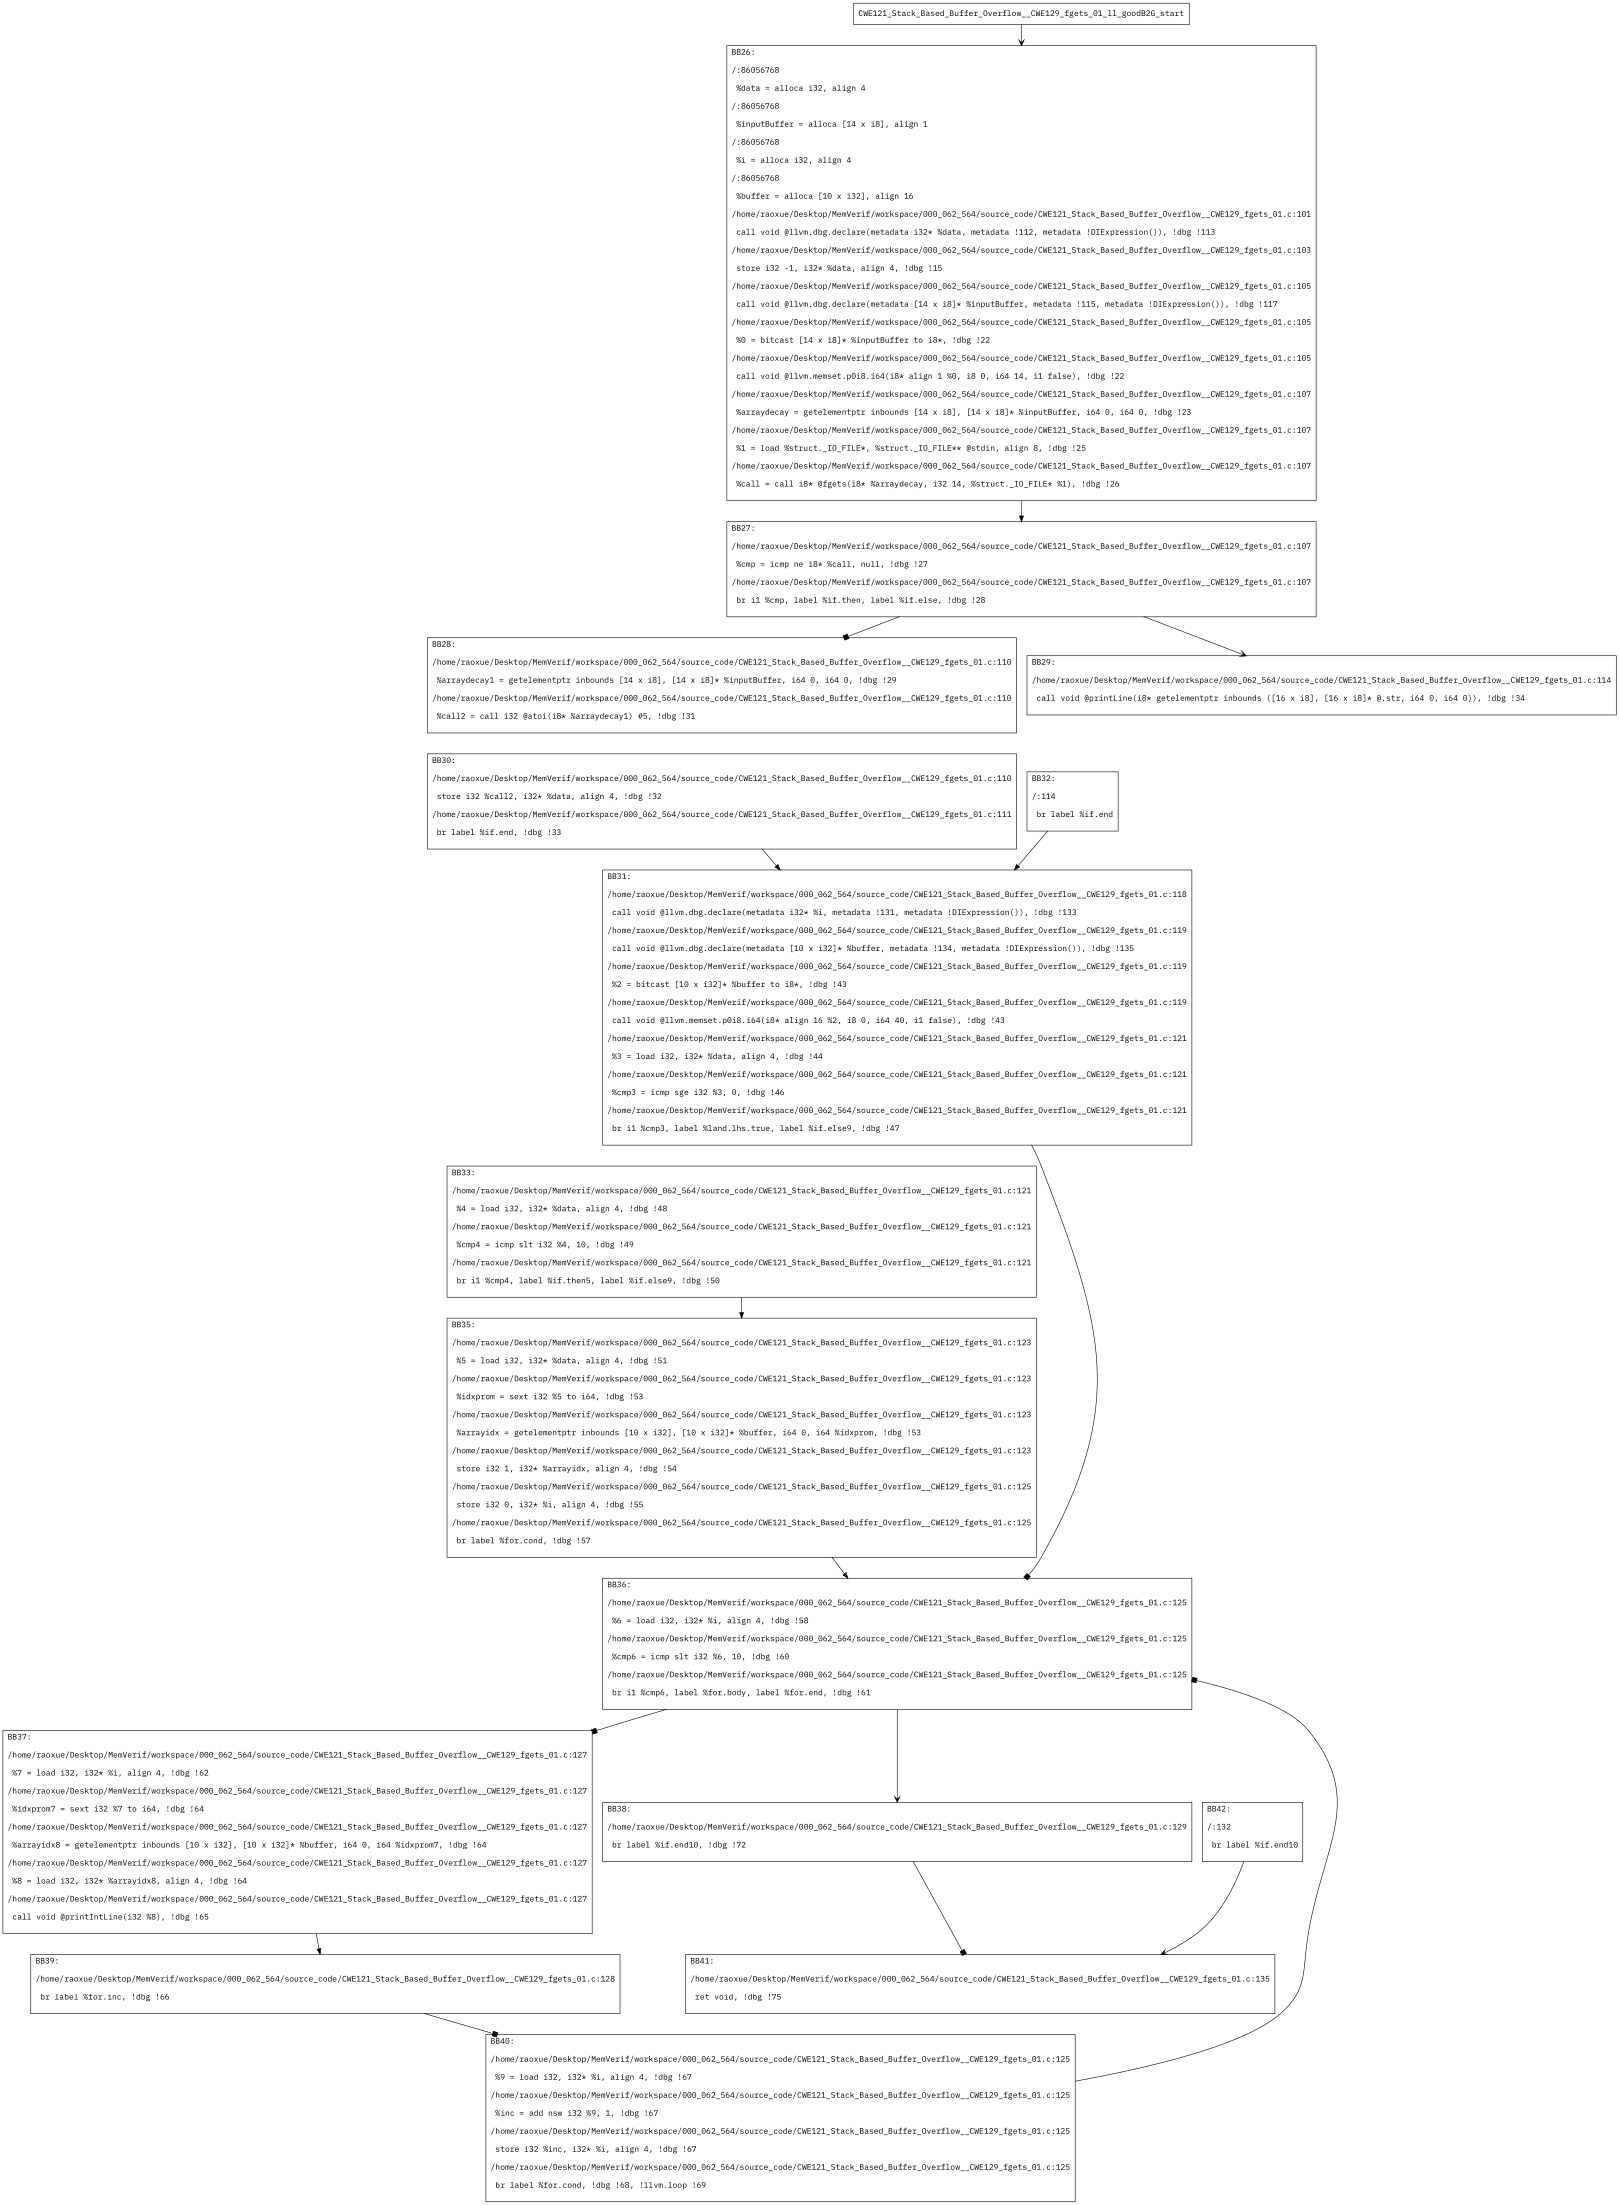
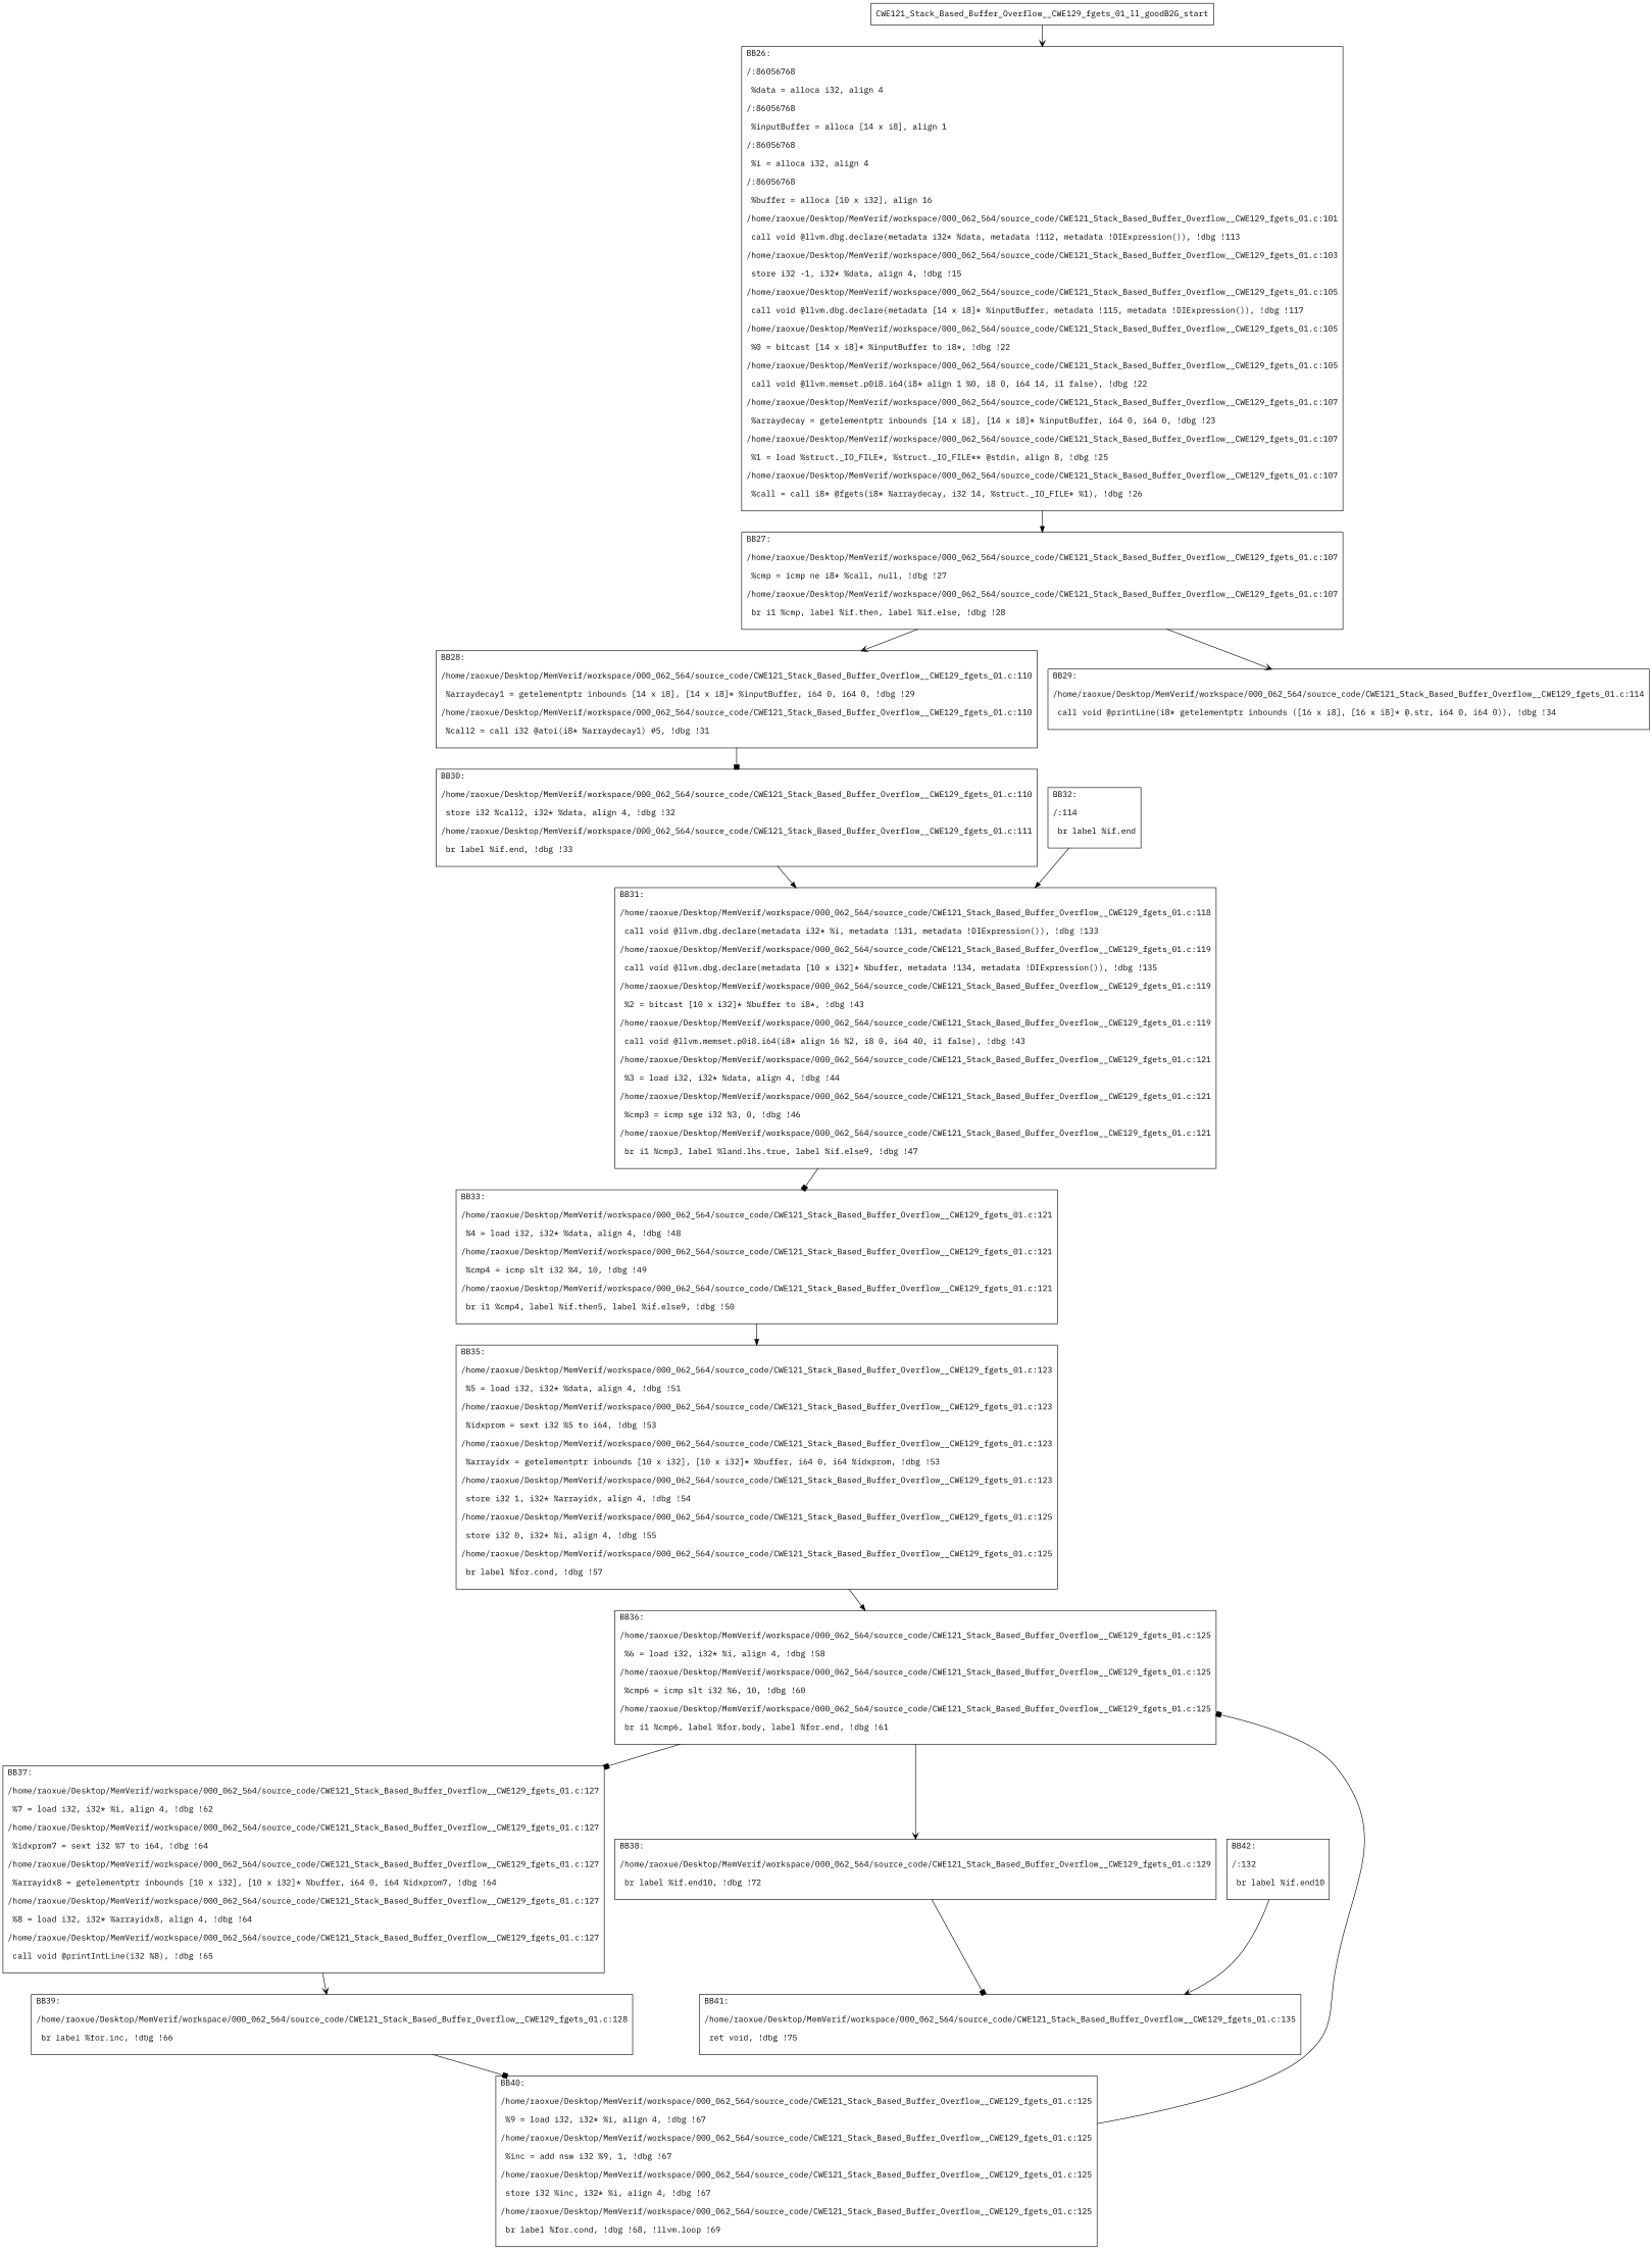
  digraph {
    fontname="IBM Plex Mono"
    node [fontname="IBM Plex Mono" shape=record]
    edge [arrowhead=box fontname="IBM Plex Mono"]
    n1 [label="{CWE121_Stack_Based_Buffer_Overflow__CWE129_fgets_01_ll_goodB2G_start}"]
    n2 [label="{BB26:\l\l/:86056768\l\n  %data = alloca i32, align 4\l\n/:86056768\l\n  %inputBuffer = alloca [14 x i8], align 1\l\n/:86056768\l\n  %i = alloca i32, align 4\l\n/:86056768\l\n  %buffer = alloca [10 x i32], align 16\l\n/home/raoxue/Desktop/MemVerif/workspace/000_062_564/source_code/CWE121_Stack_Based_Buffer_Overflow__CWE129_fgets_01.c:101\l\n  call void @llvm.dbg.declare(metadata i32* %data, metadata !112, metadata !DIExpression()), !dbg !113\l\n/home/raoxue/Desktop/MemVerif/workspace/000_062_564/source_code/CWE121_Stack_Based_Buffer_Overflow__CWE129_fgets_01.c:103\l\n  store i32 -1, i32* %data, align 4, !dbg !15\l\n/home/raoxue/Desktop/MemVerif/workspace/000_062_564/source_code/CWE121_Stack_Based_Buffer_Overflow__CWE129_fgets_01.c:105\l\n  call void @llvm.dbg.declare(metadata [14 x i8]* %inputBuffer, metadata !115, metadata !DIExpression()), !dbg !117\l\n/home/raoxue/Desktop/MemVerif/workspace/000_062_564/source_code/CWE121_Stack_Based_Buffer_Overflow__CWE129_fgets_01.c:105\l\n  %0 = bitcast [14 x i8]* %inputBuffer to i8*, !dbg !22\l\n/home/raoxue/Desktop/MemVerif/workspace/000_062_564/source_code/CWE121_Stack_Based_Buffer_Overflow__CWE129_fgets_01.c:105\l\n  call void @llvm.memset.p0i8.i64(i8* align 1 %0, i8 0, i64 14, i1 false), !dbg !22\l\n/home/raoxue/Desktop/MemVerif/workspace/000_062_564/source_code/CWE121_Stack_Based_Buffer_Overflow__CWE129_fgets_01.c:107\l\n  %arraydecay = getelementptr inbounds [14 x i8], [14 x i8]* %inputBuffer, i64 0, i64 0, !dbg !23\l\n/home/raoxue/Desktop/MemVerif/workspace/000_062_564/source_code/CWE121_Stack_Based_Buffer_Overflow__CWE129_fgets_01.c:107\l\n  %1 = load %struct._IO_FILE*, %struct._IO_FILE** @stdin, align 8, !dbg !25\l\n/home/raoxue/Desktop/MemVerif/workspace/000_062_564/source_code/CWE121_Stack_Based_Buffer_Overflow__CWE129_fgets_01.c:107\l\n  %call = call i8* @fgets(i8* %arraydecay, i32 14, %struct._IO_FILE* %1), !dbg !26\l\n}"]
    n3 [label="{BB27:\l\l/home/raoxue/Desktop/MemVerif/workspace/000_062_564/source_code/CWE121_Stack_Based_Buffer_Overflow__CWE129_fgets_01.c:107\l\n  %cmp = icmp ne i8* %call, null, !dbg !27\l\n/home/raoxue/Desktop/MemVerif/workspace/000_062_564/source_code/CWE121_Stack_Based_Buffer_Overflow__CWE129_fgets_01.c:107\l\n  br i1 %cmp, label %if.then, label %if.else, !dbg !28\l\n}"]
    n4 [label="{BB28:\l\l/home/raoxue/Desktop/MemVerif/workspace/000_062_564/source_code/CWE121_Stack_Based_Buffer_Overflow__CWE129_fgets_01.c:110\l\n  %arraydecay1 = getelementptr inbounds [14 x i8], [14 x i8]* %inputBuffer, i64 0, i64 0, !dbg !29\l\n/home/raoxue/Desktop/MemVerif/workspace/000_062_564/source_code/CWE121_Stack_Based_Buffer_Overflow__CWE129_fgets_01.c:110\l\n  %call2 = call i32 @atoi(i8* %arraydecay1) #5, !dbg !31\l\n}"]
    n5 [label="{BB29:\l\l/home/raoxue/Desktop/MemVerif/workspace/000_062_564/source_code/CWE121_Stack_Based_Buffer_Overflow__CWE129_fgets_01.c:114\l\n  call void @printLine(i8* getelementptr inbounds ([16 x i8], [16 x i8]* @.str, i64 0, i64 0)), !dbg !34\l\n}"]
    n6 [label="{BB30:\l\l/home/raoxue/Desktop/MemVerif/workspace/000_062_564/source_code/CWE121_Stack_Based_Buffer_Overflow__CWE129_fgets_01.c:110\l\n  store i32 %call2, i32* %data, align 4, !dbg !32\l\n/home/raoxue/Desktop/MemVerif/workspace/000_062_564/source_code/CWE121_Stack_Based_Buffer_Overflow__CWE129_fgets_01.c:111\l\n  br label %if.end, !dbg !33\l\n}"]
    n7 [label="{BB31:\l\l/home/raoxue/Desktop/MemVerif/workspace/000_062_564/source_code/CWE121_Stack_Based_Buffer_Overflow__CWE129_fgets_01.c:118\l\n  call void @llvm.dbg.declare(metadata i32* %i, metadata !131, metadata !DIExpression()), !dbg !133\l\n/home/raoxue/Desktop/MemVerif/workspace/000_062_564/source_code/CWE121_Stack_Based_Buffer_Overflow__CWE129_fgets_01.c:119\l\n  call void @llvm.dbg.declare(metadata [10 x i32]* %buffer, metadata !134, metadata !DIExpression()), !dbg !135\l\n/home/raoxue/Desktop/MemVerif/workspace/000_062_564/source_code/CWE121_Stack_Based_Buffer_Overflow__CWE129_fgets_01.c:119\l\n  %2 = bitcast [10 x i32]* %buffer to i8*, !dbg !43\l\n/home/raoxue/Desktop/MemVerif/workspace/000_062_564/source_code/CWE121_Stack_Based_Buffer_Overflow__CWE129_fgets_01.c:119\l\n  call void @llvm.memset.p0i8.i64(i8* align 16 %2, i8 0, i64 40, i1 false), !dbg !43\l\n/home/raoxue/Desktop/MemVerif/workspace/000_062_564/source_code/CWE121_Stack_Based_Buffer_Overflow__CWE129_fgets_01.c:121\l\n  %3 = load i32, i32* %data, align 4, !dbg !44\l\n/home/raoxue/Desktop/MemVerif/workspace/000_062_564/source_code/CWE121_Stack_Based_Buffer_Overflow__CWE129_fgets_01.c:121\l\n  %cmp3 = icmp sge i32 %3, 0, !dbg !46\l\n/home/raoxue/Desktop/MemVerif/workspace/000_062_564/source_code/CWE121_Stack_Based_Buffer_Overflow__CWE129_fgets_01.c:121\l\n  br i1 %cmp3, label %land.lhs.true, label %if.else9, !dbg !47\l\n}"]
    n8 [label="{BB32:\l\l/:114\l\n  br label %if.end\l\n}"]
    n9 [label="{BB33:\l\l/home/raoxue/Desktop/MemVerif/workspace/000_062_564/source_code/CWE121_Stack_Based_Buffer_Overflow__CWE129_fgets_01.c:121\l\n  %4 = load i32, i32* %data, align 4, !dbg !48\l\n/home/raoxue/Desktop/MemVerif/workspace/000_062_564/source_code/CWE121_Stack_Based_Buffer_Overflow__CWE129_fgets_01.c:121\l\n  %cmp4 = icmp slt i32 %4, 10, !dbg !49\l\n/home/raoxue/Desktop/MemVerif/workspace/000_062_564/source_code/CWE121_Stack_Based_Buffer_Overflow__CWE129_fgets_01.c:121\l\n  br i1 %cmp4, label %if.then5, label %if.else9, !dbg !50\l\n}"]
    n10 [label="{BB35:\l\l/home/raoxue/Desktop/MemVerif/workspace/000_062_564/source_code/CWE121_Stack_Based_Buffer_Overflow__CWE129_fgets_01.c:123\l\n  %5 = load i32, i32* %data, align 4, !dbg !51\l\n/home/raoxue/Desktop/MemVerif/workspace/000_062_564/source_code/CWE121_Stack_Based_Buffer_Overflow__CWE129_fgets_01.c:123\l\n  %idxprom = sext i32 %5 to i64, !dbg !53\l\n/home/raoxue/Desktop/MemVerif/workspace/000_062_564/source_code/CWE121_Stack_Based_Buffer_Overflow__CWE129_fgets_01.c:123\l\n  %arrayidx = getelementptr inbounds [10 x i32], [10 x i32]* %buffer, i64 0, i64 %idxprom, !dbg !53\l\n/home/raoxue/Desktop/MemVerif/workspace/000_062_564/source_code/CWE121_Stack_Based_Buffer_Overflow__CWE129_fgets_01.c:123\l\n  store i32 1, i32* %arrayidx, align 4, !dbg !54\l\n/home/raoxue/Desktop/MemVerif/workspace/000_062_564/source_code/CWE121_Stack_Based_Buffer_Overflow__CWE129_fgets_01.c:125\l\n  store i32 0, i32* %i, align 4, !dbg !55\l\n/home/raoxue/Desktop/MemVerif/workspace/000_062_564/source_code/CWE121_Stack_Based_Buffer_Overflow__CWE129_fgets_01.c:125\l\n  br label %for.cond, !dbg !57\l\n}"]
    n11 [label="{BB36:\l\l/home/raoxue/Desktop/MemVerif/workspace/000_062_564/source_code/CWE121_Stack_Based_Buffer_Overflow__CWE129_fgets_01.c:125\l\n  %6 = load i32, i32* %i, align 4, !dbg !58\l\n/home/raoxue/Desktop/MemVerif/workspace/000_062_564/source_code/CWE121_Stack_Based_Buffer_Overflow__CWE129_fgets_01.c:125\l\n  %cmp6 = icmp slt i32 %6, 10, !dbg !60\l\n/home/raoxue/Desktop/MemVerif/workspace/000_062_564/source_code/CWE121_Stack_Based_Buffer_Overflow__CWE129_fgets_01.c:125\l\n  br i1 %cmp6, label %for.body, label %for.end, !dbg !61\l\n}"]
    n12 [label="{BB42:\l\l/:132\l\n  br label %if.end10\l\n}"]
    n13 [label="{BB41:\l\l/home/raoxue/Desktop/MemVerif/workspace/000_062_564/source_code/CWE121_Stack_Based_Buffer_Overflow__CWE129_fgets_01.c:135\l\n  ret void, !dbg !75\l\n}"]
    n14 [label="{BB37:\l\l/home/raoxue/Desktop/MemVerif/workspace/000_062_564/source_code/CWE121_Stack_Based_Buffer_Overflow__CWE129_fgets_01.c:127\l\n  %7 = load i32, i32* %i, align 4, !dbg !62\l\n/home/raoxue/Desktop/MemVerif/workspace/000_062_564/source_code/CWE121_Stack_Based_Buffer_Overflow__CWE129_fgets_01.c:127\l\n  %idxprom7 = sext i32 %7 to i64, !dbg !64\l\n/home/raoxue/Desktop/MemVerif/workspace/000_062_564/source_code/CWE121_Stack_Based_Buffer_Overflow__CWE129_fgets_01.c:127\l\n  %arrayidx8 = getelementptr inbounds [10 x i32], [10 x i32]* %buffer, i64 0, i64 %idxprom7, !dbg !64\l\n/home/raoxue/Desktop/MemVerif/workspace/000_062_564/source_code/CWE121_Stack_Based_Buffer_Overflow__CWE129_fgets_01.c:127\l\n  %8 = load i32, i32* %arrayidx8, align 4, !dbg !64\l\n/home/raoxue/Desktop/MemVerif/workspace/000_062_564/source_code/CWE121_Stack_Based_Buffer_Overflow__CWE129_fgets_01.c:127\l\n  call void @printIntLine(i32 %8), !dbg !65\l\n}"]
    n15 [label="{BB38:\l\l/home/raoxue/Desktop/MemVerif/workspace/000_062_564/source_code/CWE121_Stack_Based_Buffer_Overflow__CWE129_fgets_01.c:129\l\n  br label %if.end10, !dbg !72\l\n}"]
    n16 [label="{BB39:\l\l/home/raoxue/Desktop/MemVerif/workspace/000_062_564/source_code/CWE121_Stack_Based_Buffer_Overflow__CWE129_fgets_01.c:128\l\n  br label %for.inc, !dbg !66\l\n}"]
    n17 [label="{BB40:\l\l/home/raoxue/Desktop/MemVerif/workspace/000_062_564/source_code/CWE121_Stack_Based_Buffer_Overflow__CWE129_fgets_01.c:125\l\n  %9 = load i32, i32* %i, align 4, !dbg !67\l\n/home/raoxue/Desktop/MemVerif/workspace/000_062_564/source_code/CWE121_Stack_Based_Buffer_Overflow__CWE129_fgets_01.c:125\l\n  %inc = add nsw i32 %9, 1, !dbg !67\l\n/home/raoxue/Desktop/MemVerif/workspace/000_062_564/source_code/CWE121_Stack_Based_Buffer_Overflow__CWE129_fgets_01.c:125\l\n  store i32 %inc, i32* %i, align 4, !dbg !67\l\n/home/raoxue/Desktop/MemVerif/workspace/000_062_564/source_code/CWE121_Stack_Based_Buffer_Overflow__CWE129_fgets_01.c:125\l\n  br label %for.cond, !dbg !68, !llvm.loop !69\l\n}"]
    n1 -> n2 [arrowhead=vee]
    n2 -> n3 [arrowhead=normal]
-   n3 -> n4
+   n3 -> n4 [arrowhead=vee]
    n3 -> n5 [arrowhead=vee]
+   n4 -> n6
    n6 -> n7 [arrowhead=normal]
-   n7 -> n11
+   n7 -> n9
    n8 -> n7 [arrowhead=normal]
    n9 -> n10 [arrowhead=normal]
    n10 -> n11 [arrowhead=normal]
    n11 -> n14
    n11 -> n15 [arrowhead=vee]
    n12 -> n13 [arrowhead=vee]
-   n14 -> n16 [arrowhead=normal]
+   n14 -> n16 [arrowhead=vee]
    n15 -> n13
    n16 -> n17
    n17 -> n11
  }
